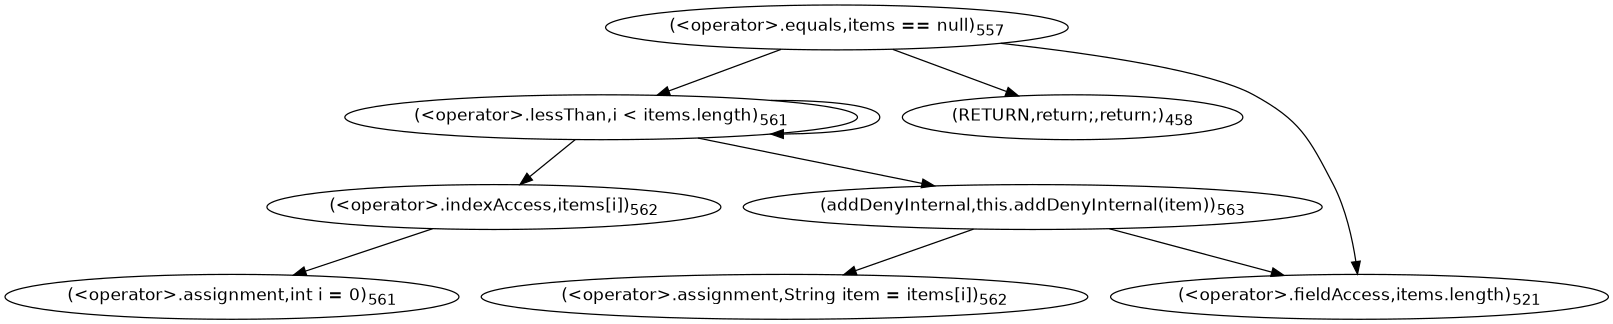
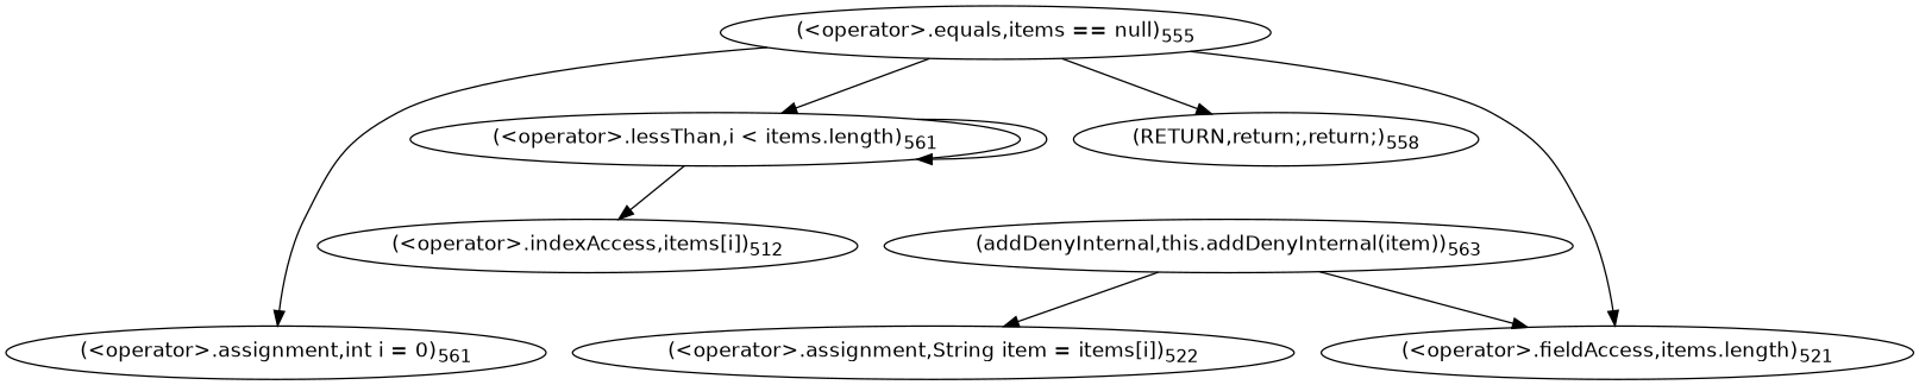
  digraph {
    fontname="DejaVu Sans"
    node [fontname="DejaVu Sans"]
    edge [fontname="DejaVu Sans"]
-   n1 [label=<(&lt;operator&gt;.equals,items == null)<SUB>557</SUB>>]
+   n1 [label=<(&lt;operator&gt;.equals,items == null)<SUB>555</SUB>>]
    n2 [label=<(&lt;operator&gt;.assignment,int i = 0)<SUB>561</SUB>>]
    n3 [label=<(&lt;operator&gt;.lessThan,i &lt; items.length)<SUB>561</SUB>>]
-   n4 [label=<(RETURN,return;,return;)<SUB>458</SUB>>]
+   n4 [label=<(RETURN,return;,return;)<SUB>558</SUB>>]
    n5 [label=<(&lt;operator&gt;.fieldAccess,items.length)<SUB>521</SUB>>]
    n6 [label=<(addDenyInternal,this.addDenyInternal(item))<SUB>563</SUB>>]
-   n7 [label=<(&lt;operator&gt;.indexAccess,items[i])<SUB>562</SUB>>]
-   n8 [label=<(&lt;operator&gt;.assignment,String item = items[i])<SUB>562</SUB>>]
-   n7 -> n2
+   n7 [label=<(&lt;operator&gt;.indexAccess,items[i])<SUB>512</SUB>>]
+   n8 [label=<(&lt;operator&gt;.assignment,String item = items[i])<SUB>522</SUB>>]
+   n1 -> n2
    n1 -> n3
    n1 -> n4
    n1 -> n5
    n3 -> n3
-   n3 -> n6
    n3 -> n7
    n6 -> n5
    n6 -> n8
  }
